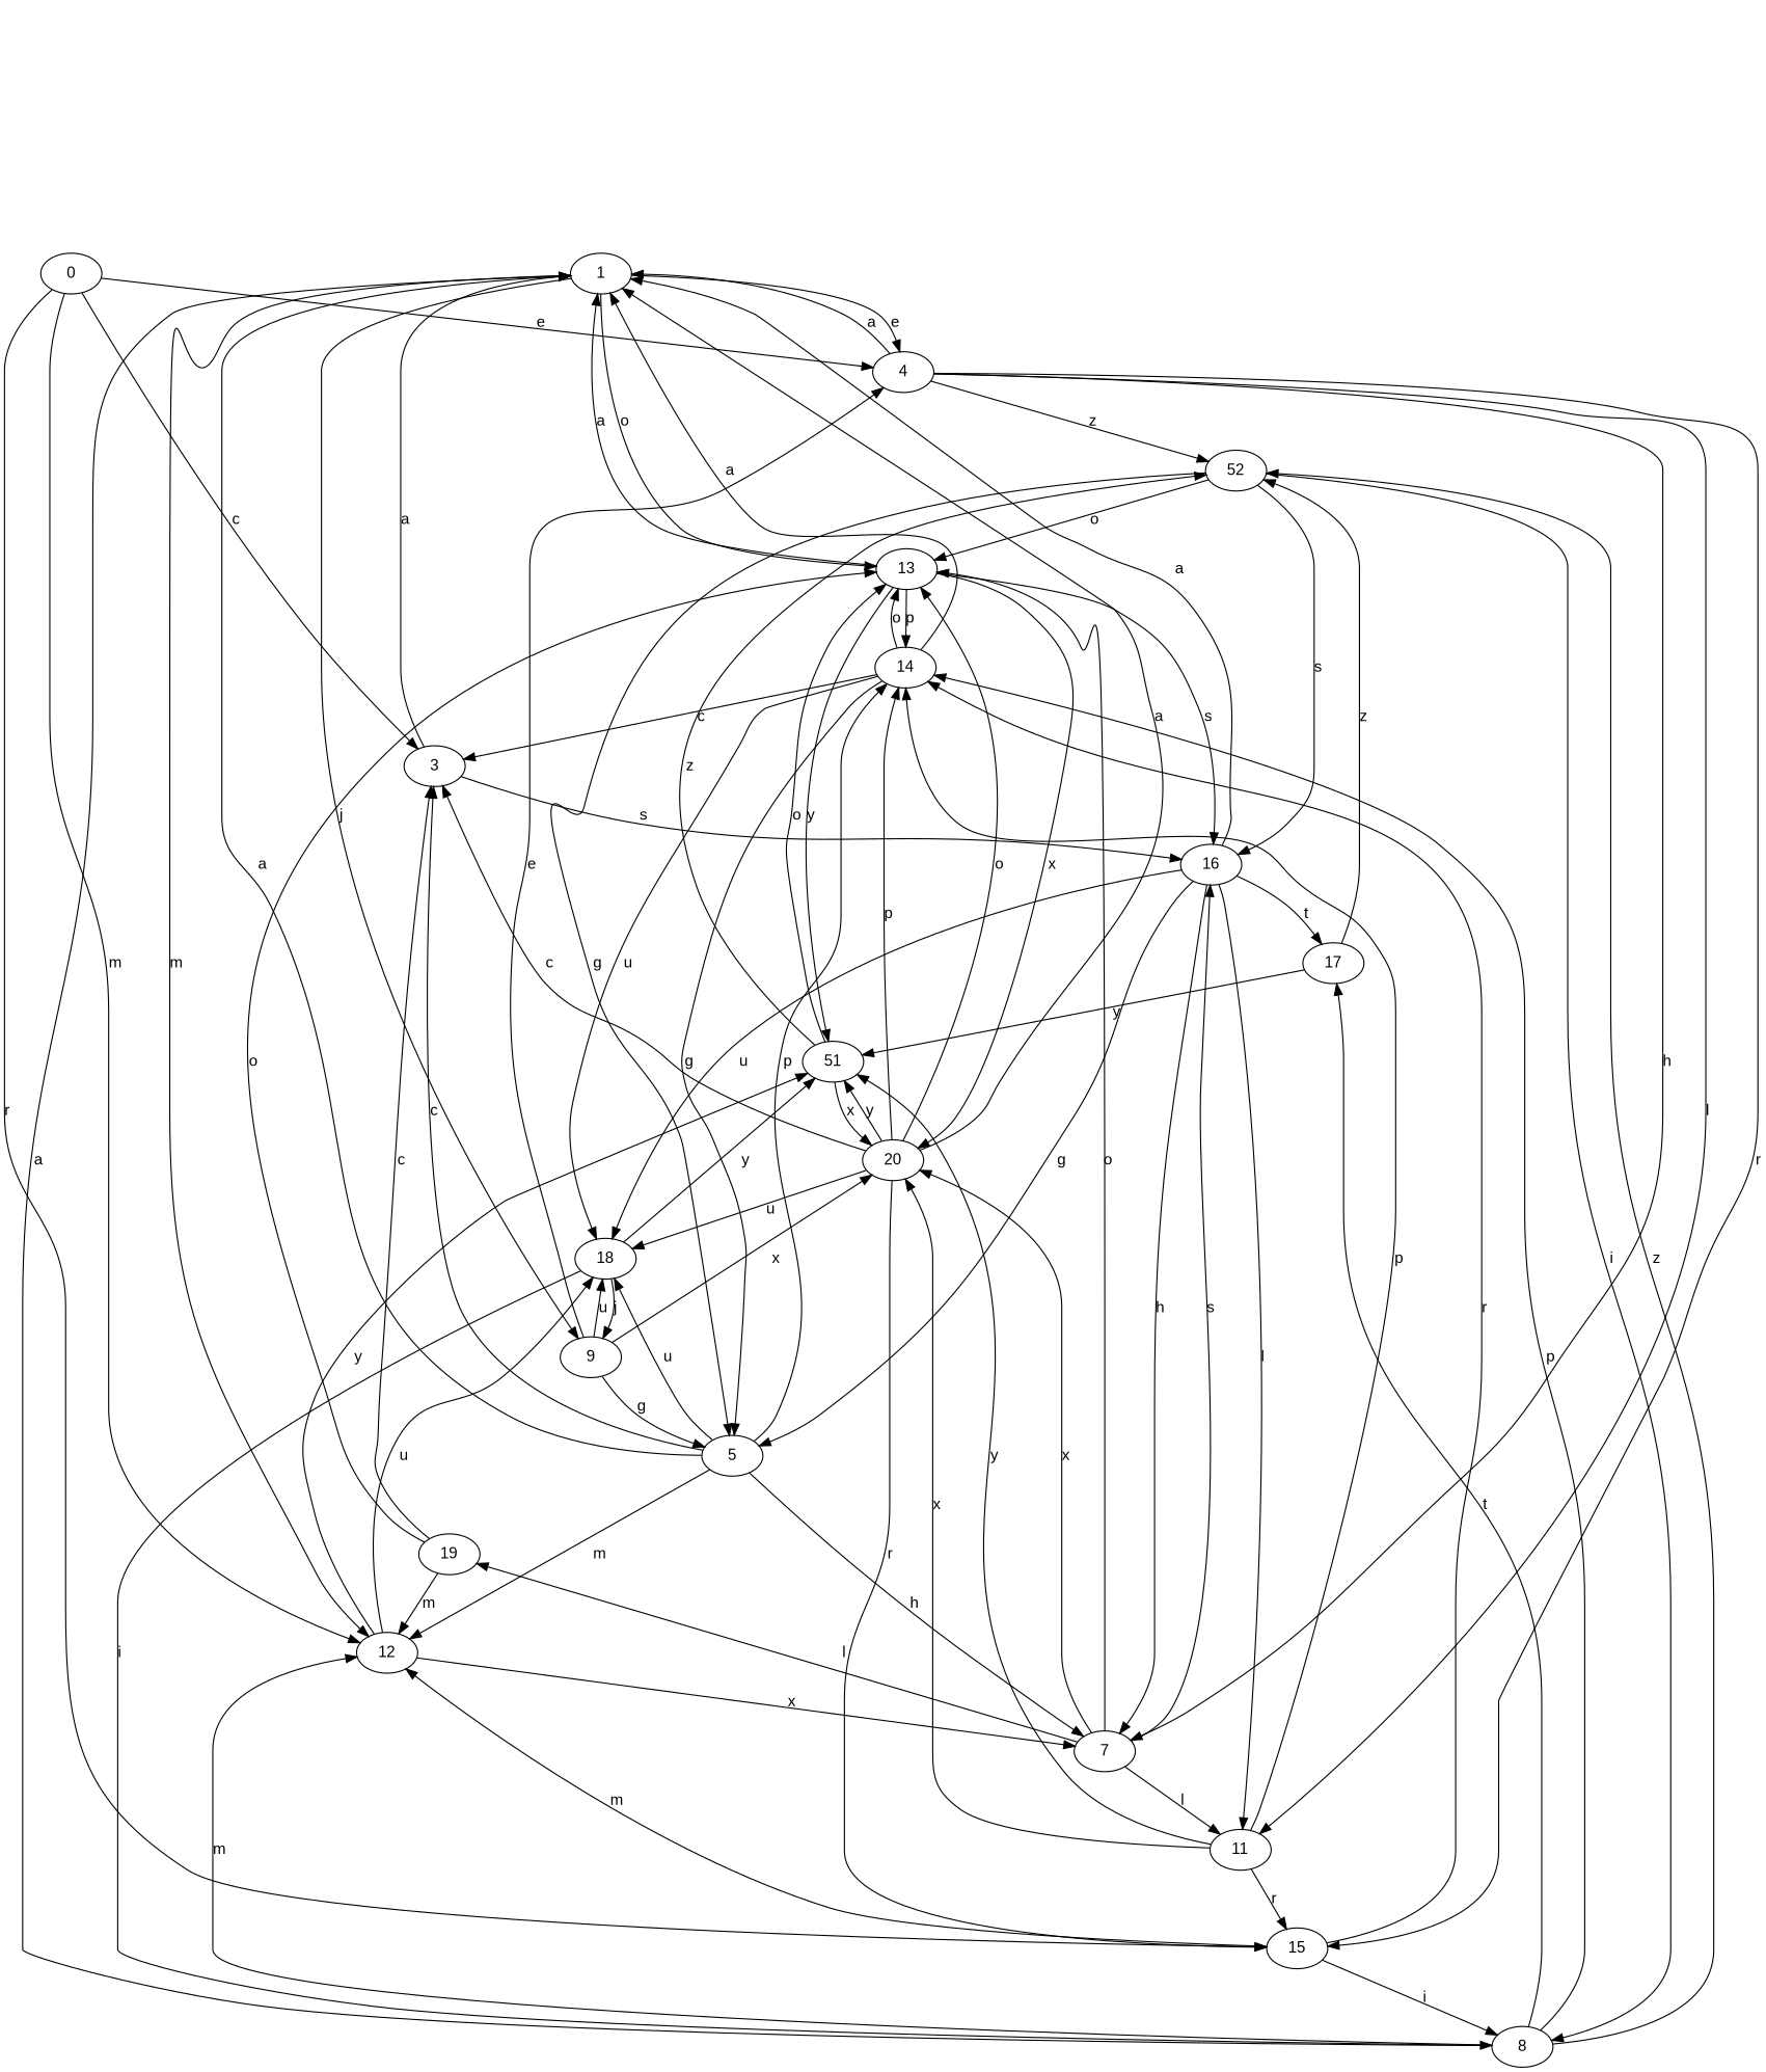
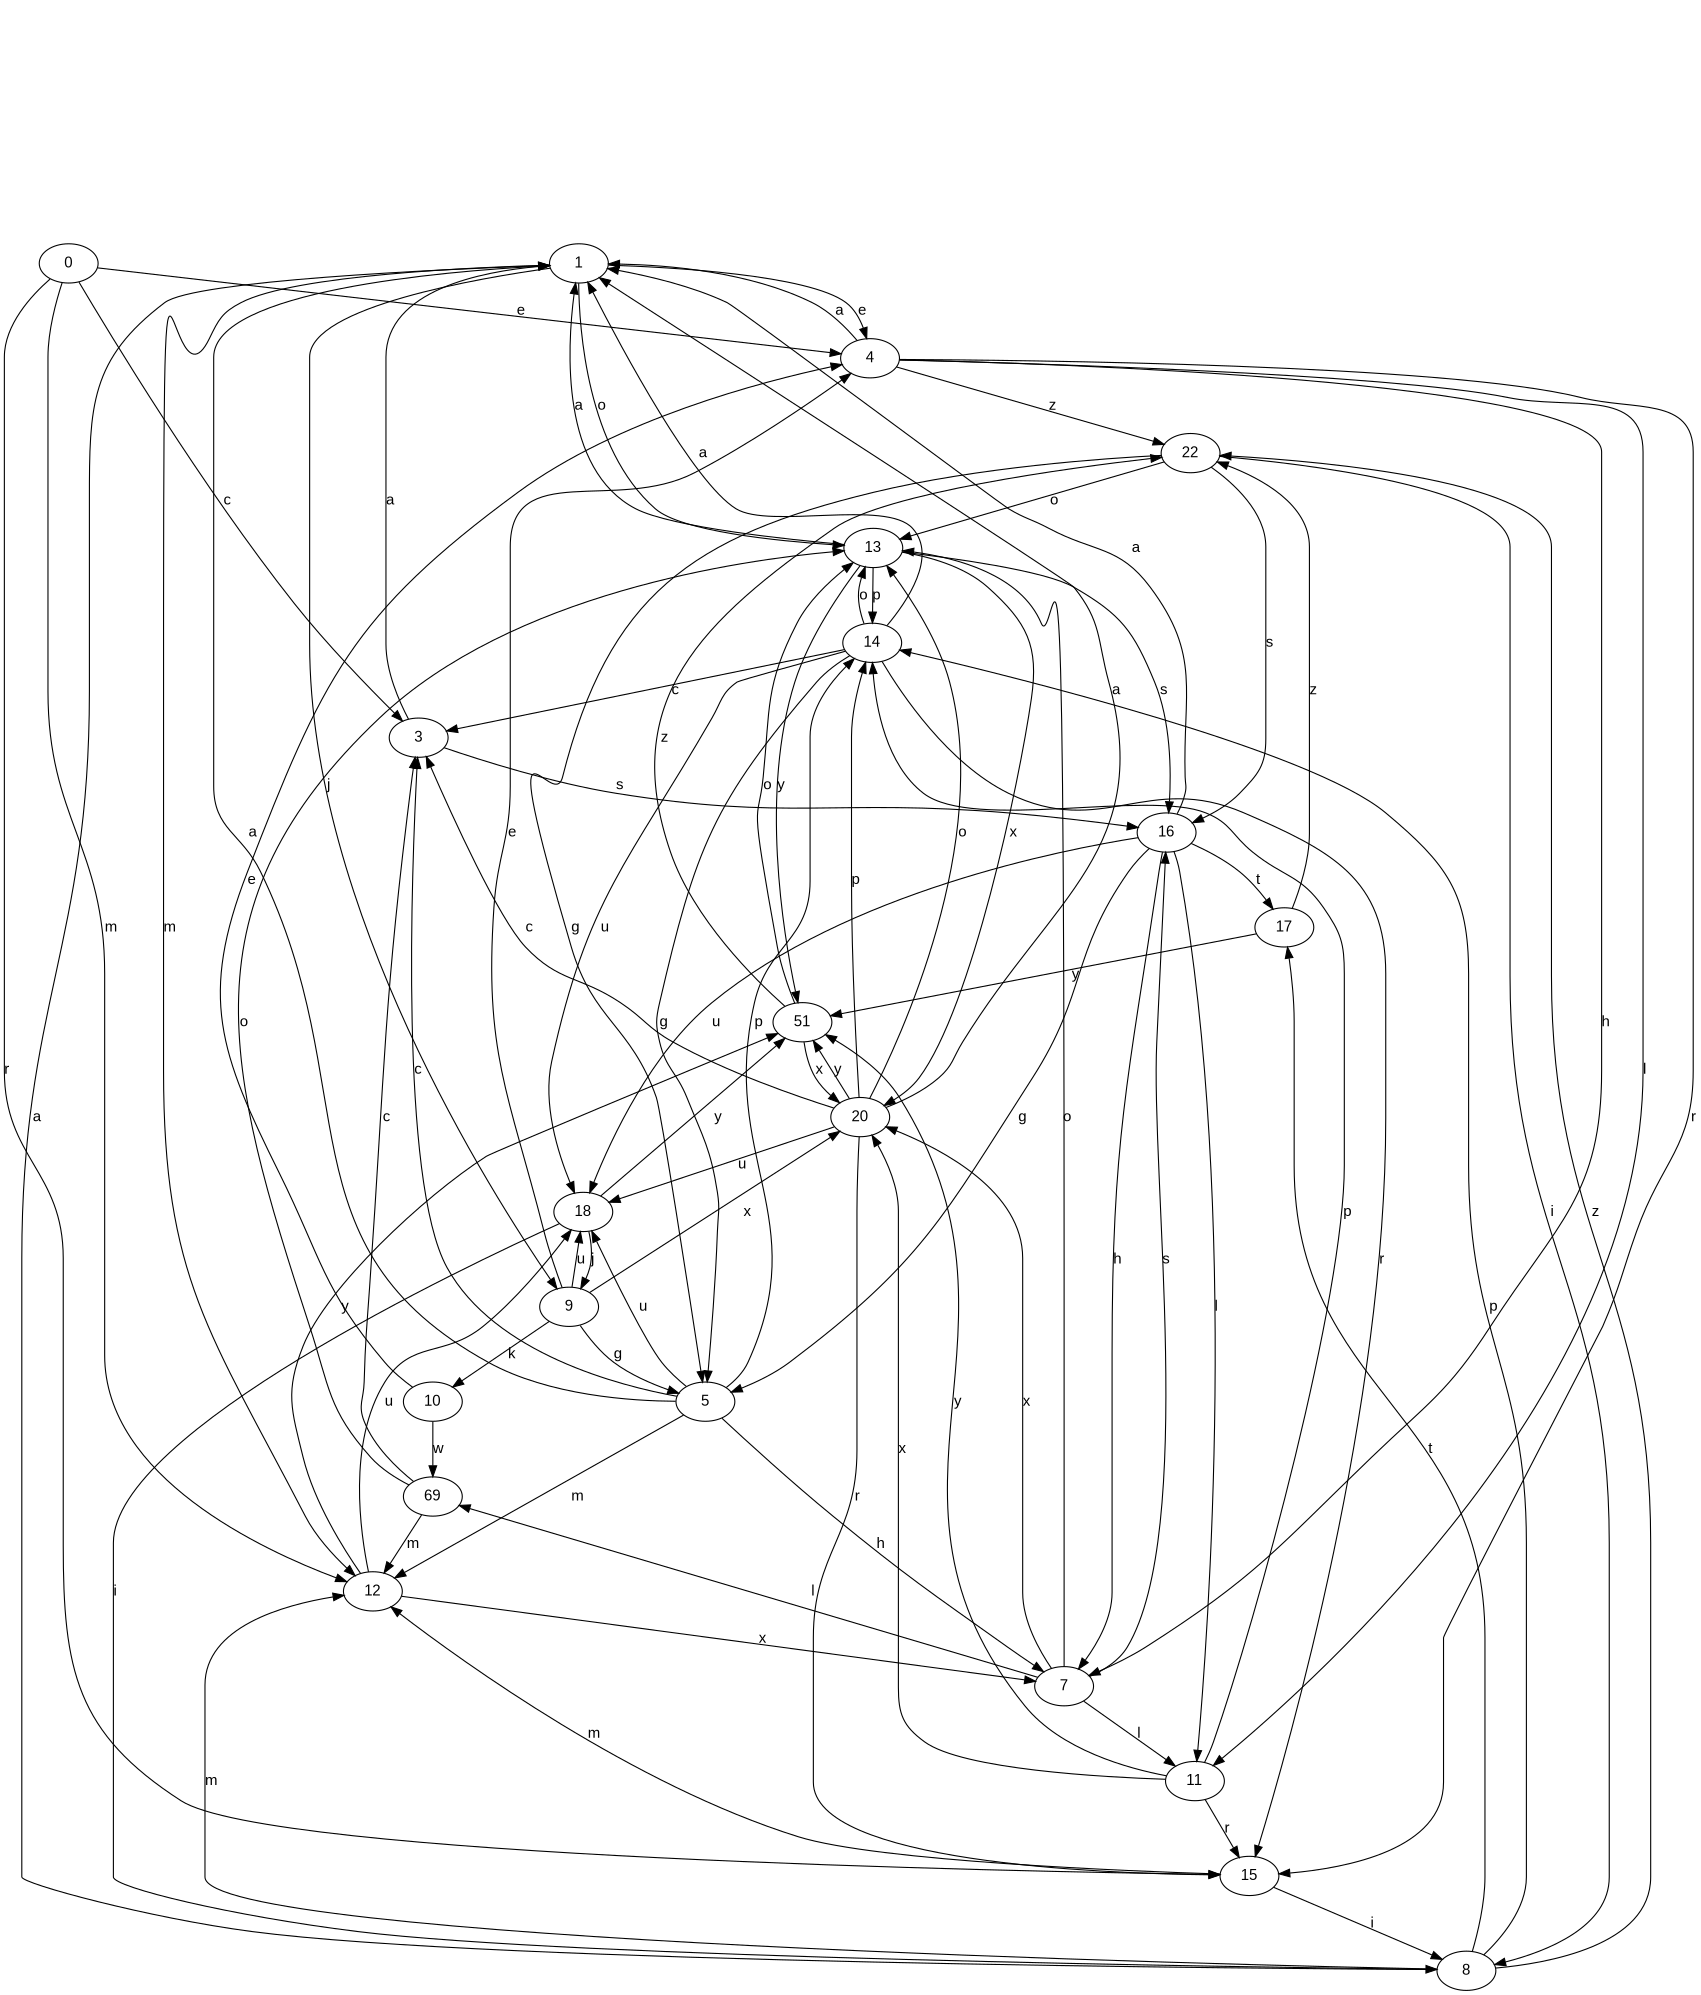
  strict digraph {
    fontname="Liberation Sans"
    node [fontname="Liberation Sans"]
    edge [fontname="Liberation Sans"]
    1
    4
    9
    12
    13
    7
    11
    15
-   22 [label=52]
+   22
    5
    18
    20
+   10
    n14 [label=51]
    16
    14
    3
    17
-   19
+   19 [label=69]
    8
    0
    1 -> 4 [label=e]
    1 -> 9 [label=j]
    1 -> 12 [label=m]
    1 -> 13 [label=o]
    4 -> 1 [label=a]
    4 -> 7 [label=h]
    4 -> 11 [label=l]
    4 -> 15 [label=r]
    4 -> 22 [label=z]
    9 -> 4 [label=e]
    9 -> 5 [label=g]
    9 -> 18 [label=u]
    9 -> 20 [label=x]
+   9 -> 10 [label=k]
    12 -> 7 [label=x]
    12 -> 18 [label=u]
    12 -> n14 [label=y]
    13 -> 1 [label=a]
    13 -> 20 [label=x]
    13 -> n14 [label=y]
    13 -> 16 [label=s]
    13 -> 14 [label=p]
    7 -> 13 [label=o]
    7 -> 11 [label=l]
    7 -> 20 [label=x]
    7 -> 16 [label=s]
    7 -> 19 [label=l]
    11 -> 15 [label=r]
    11 -> 20 [label=x]
    11 -> n14 [label=y]
    11 -> 14 [label=p]
    15 -> 12 [label=m]
    15 -> 8 [label=i]
    22 -> 13 [label=o]
    22 -> 5 [label=g]
    22 -> 16 [label=s]
    22 -> 8 [label=i]
    5 -> 1 [label=a]
    5 -> 12 [label=m]
    5 -> 7 [label=h]
    5 -> 18 [label=u]
    5 -> 14 [label=p]
    5 -> 3 [label=c]
    18 -> 9 [label=j]
    18 -> n14 [label=y]
    18 -> 8 [label=i]
    20 -> 1 [label=a]
    20 -> 13 [label=o]
    20 -> 15 [label=r]
    20 -> 18 [label=u]
    20 -> n14 [label=y]
    20 -> 14 [label=p]
    20 -> 3 [label=c]
+   10 -> 4 [label=e]
+   10 -> 19 [label=w]
    n14 -> 13 [label=o]
    n14 -> 22 [label=z]
    n14 -> 20 [label=x]
    16 -> 1 [label=a]
    16 -> 7 [label=h]
    16 -> 11 [label=l]
    16 -> 5 [label=g]
    16 -> 18 [label=u]
    16 -> 17 [label=t]
    14 -> 1 [label=a]
    14 -> 13 [label=o]
-   15 -> 14 [label=r]
+   14 -> 15 [label=r]
    14 -> 5 [label=g]
    14 -> 18 [label=u]
    14 -> 3 [label=c]
    3 -> 1 [label=a]
    3 -> 16 [label=s]
    17 -> 22 [label=z]
    17 -> n14 [label=y]
    19 -> 12 [label=m]
    19 -> 13 [label=o]
    19 -> 3 [label=c]
    8 -> 1 [label=a]
    8 -> 12 [label=m]
    8 -> 22 [label=z]
    8 -> 14 [label=p]
    8 -> 17 [label=t]
    0 -> 4 [label=e]
    0 -> 12 [label=m]
    0 -> 15 [label=r]
    0 -> 3 [label=c]
  }
